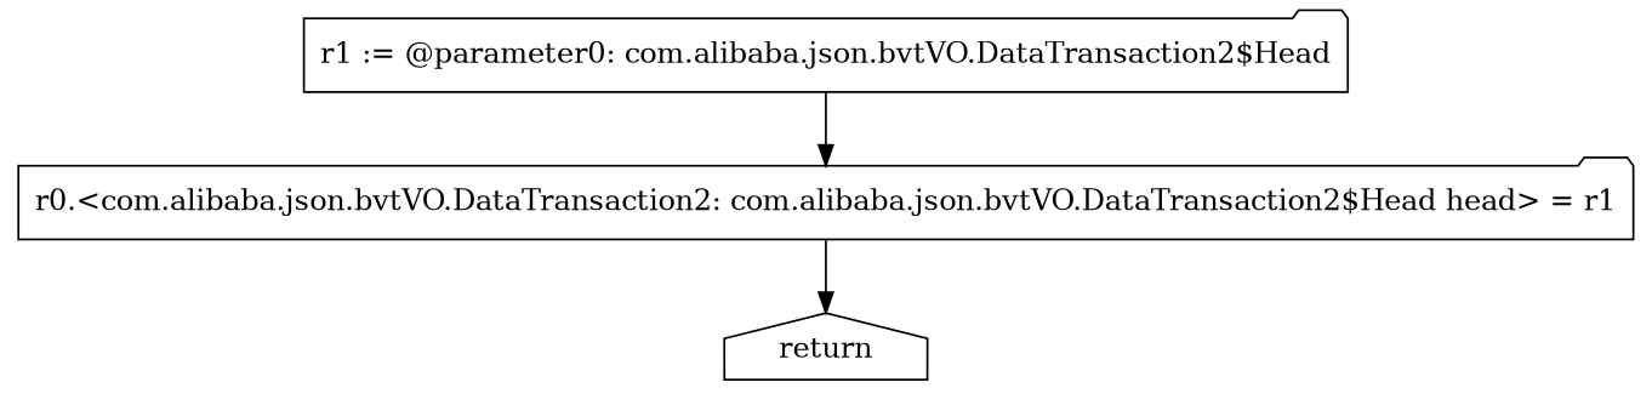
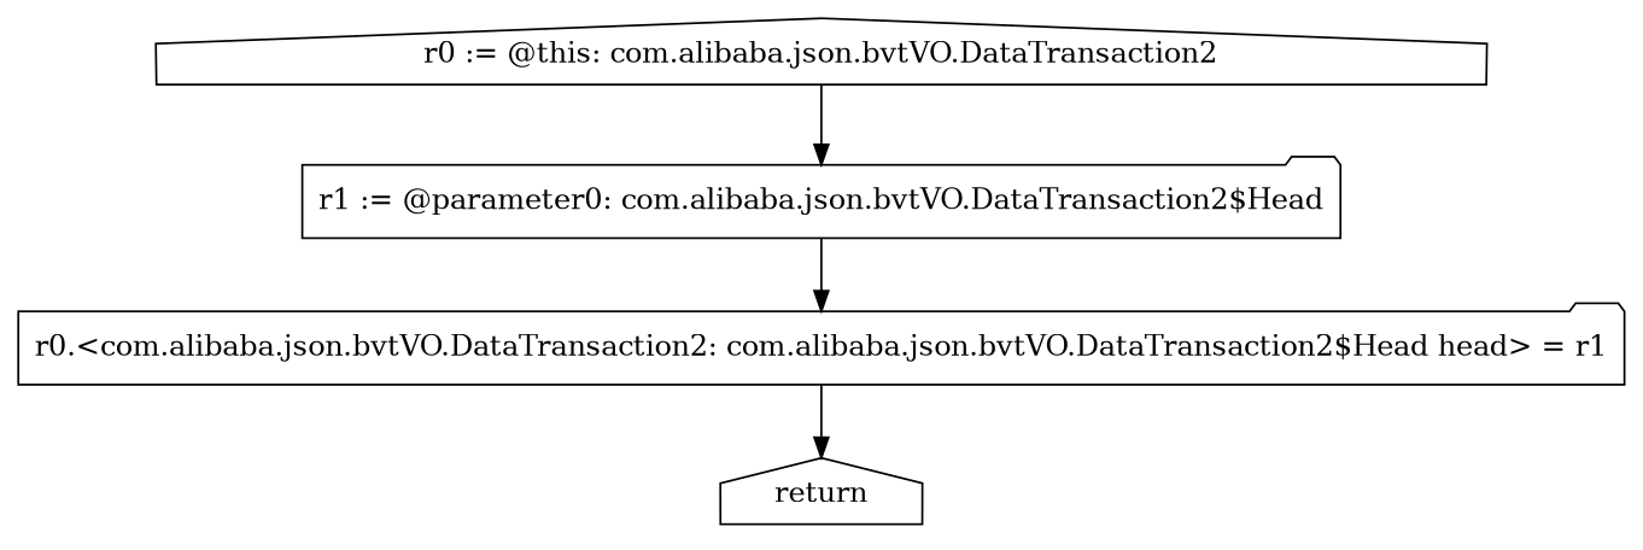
  digraph {
    node [shape=house]
+   "r0 := @this: com.alibaba.json.bvtVO.DataTransaction2"
    "r1 := @parameter0: com.alibaba.json.bvtVO.DataTransaction2$Head" [shape=folder]
    "r0.<com.alibaba.json.bvtVO.DataTransaction2: com.alibaba.json.bvtVO.DataTransaction2$Head head> = r1" [shape=folder]
    return
+   "r0 := @this: com.alibaba.json.bvtVO.DataTransaction2" -> "r1 := @parameter0: com.alibaba.json.bvtVO.DataTransaction2$Head"
    "r1 := @parameter0: com.alibaba.json.bvtVO.DataTransaction2$Head" -> "r0.<com.alibaba.json.bvtVO.DataTransaction2: com.alibaba.json.bvtVO.DataTransaction2$Head head> = r1"
    "r0.<com.alibaba.json.bvtVO.DataTransaction2: com.alibaba.json.bvtVO.DataTransaction2$Head head> = r1" -> return
  }
